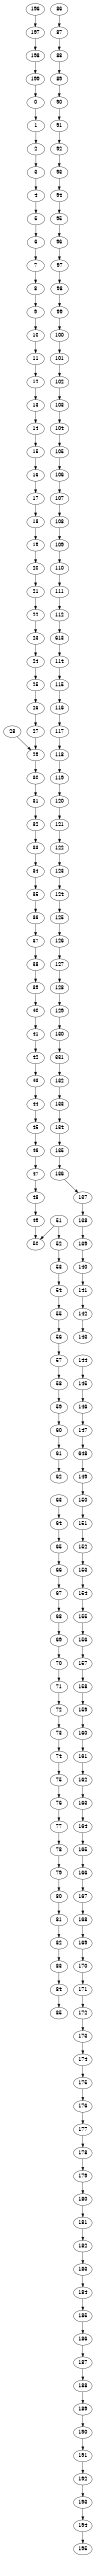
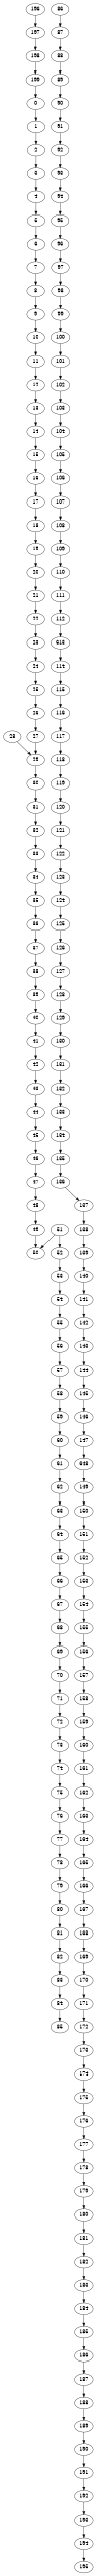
  strict digraph {
    node [delay=10]
    edge [weight=1.0]
    0 [delay=7]
    1 [delay=3]
    2 [delay=2]
    3
    4 [delay=4]
    5 [delay=9]
    6 [delay=5]
    7 [delay=4]
    8 [delay=8]
    9 [delay=3]
    10 [delay=8]
    11 [delay=9]
    12
    13
    14 [delay=7]
    15 [delay=3]
    16 [delay=7]
    17 [delay=5]
    18 [delay=9]
    19 [delay=8]
    20 [delay=3]
    21 [delay=3]
    22 [delay=1]
    23 [delay=3]
    24
    25 [delay=8]
    26 [delay=7]
    27 [delay=6]
    29
    28 [delay=3]
    30
    31 [delay=8]
    32
    33 [delay=2]
    34 [delay=3]
    35 [delay=6]
    36 [delay=5]
    37 [delay=6]
    38 [delay=9]
    39 [delay=6]
    40 [delay=4]
    41
    42
    43 [delay=7]
    44 [delay=2]
    45 [delay=9]
    46 [delay=1]
    47 [delay=8]
    48 [delay=8]
    49 [delay=3]
    50 [delay=1]
    51 [delay=1]
    52 [delay=2]
    53 [delay=1]
    54 [delay=4]
    55
    56 [delay=4]
    57 [delay=1]
    58 [delay=2]
    59 [delay=3]
    60 [delay=5]
    61 [delay=6]
    62 [delay=2]
    63 [delay=7]
    64 [delay=7]
    65 [delay=4]
    66 [delay=9]
    67 [delay=7]
    68 [delay=1]
    69 [delay=2]
    70 [delay=4]
    71 [delay=7]
    72 [delay=5]
    73 [delay=8]
    74 [delay=1]
    75 [delay=1]
    76 [delay=6]
    77 [delay=6]
    78 [delay=2]
    79 [delay=3]
    80
    81 [delay=2]
    82 [delay=8]
    83 [delay=7]
    84 [delay=6]
    85 [delay=9]
    86 [delay=8]
    87 [delay=6]
    88 [delay=9]
    89 [delay=5]
    90
    91 [delay=6]
    92 [delay=5]
    93 [delay=2]
    94 [delay=1]
    95 [delay=9]
    96 [delay=3]
    97 [delay=4]
    98 [delay=2]
    99
    100 [delay=4]
    101 [delay=8]
    102 [delay=7]
    103 [delay=7]
    104 [delay=3]
    105
    106 [delay=3]
    107 [delay=1]
    108 [delay=3]
    109
    110
    111 [delay=9]
    112 [delay=1]
    n114 [delay=2 label=613]
    114 [delay=7]
    115
    116 [delay=7]
    117 [delay=2]
    118 [delay=8]
    119 [delay=6]
    120 [delay=1]
    121 [delay=5]
    122 [delay=7]
    123 [delay=3]
    124 [delay=6]
    125 [delay=1]
    126 [delay=6]
    127 [delay=3]
    128 [delay=9]
    129 [delay=5]
    130 [delay=2]
-   131 [delay=1 label=331]
+   131 [delay=1]
    132
    133 [delay=3]
    134
    135 [delay=7]
    136 [delay=5]
    137
    138 [delay=2]
    139
    140 [delay=7]
    141
    142 [delay=8]
    143 [delay=7]
    144 [delay=4]
    145 [delay=2]
    146 [delay=7]
    147 [delay=6]
    n149 [delay=5 label=648]
    149 [delay=1]
    150 [delay=7]
    151 [delay=7]
    152 [delay=2]
    153 [delay=2]
    154 [delay=9]
    155 [delay=2]
    156 [delay=3]
    157 [delay=7]
    158 [delay=8]
    159 [delay=8]
    160 [delay=1]
    161 [delay=9]
    162 [delay=7]
    163 [delay=3]
    164 [delay=7]
    165 [delay=4]
    166 [delay=4]
    167 [delay=9]
    168 [delay=9]
    169 [delay=4]
    170 [delay=9]
    171 [delay=5]
    172 [delay=8]
    173 [delay=3]
    174
    175 [delay=4]
    176 [delay=5]
    177 [delay=6]
    178 [delay=6]
    179 [delay=6]
    180 [delay=5]
    181 [delay=8]
    182 [delay=6]
    183 [delay=5]
    184 [delay=2]
    185 [delay=6]
    186 [delay=4]
    187 [delay=9]
    188
    189 [delay=7]
    190 [delay=6]
    191
    192 [delay=1]
    193
    194 [delay=3]
    195 [delay=6]
    196 [delay=5]
    197
    198 [delay=6]
    199
    0 -> 1 [weight=0.0]
    1 -> 2 [weight=2.0]
    2 -> 3
    3 -> 4 [weight=0.0]
    4 -> 5 [weight=0.0]
    5 -> 6 [weight=4.0]
    6 -> 7 [weight=0.0]
    7 -> 8
    8 -> 9 [weight=2.0]
    9 -> 10
    10 -> 11
    11 -> 12 [weight=0.0]
    12 -> 13 [weight=0.0]
    13 -> 14 [weight=0.0]
    14 -> 15 [weight=0.0]
    15 -> 16 [weight=4.0]
    16 -> 17 [weight=2.0]
    17 -> 18
    18 -> 19 [weight=0.0]
    19 -> 20 [weight=2.0]
    20 -> 21 [weight=0.0]
    21 -> 22 [weight=0.0]
    22 -> 23 [weight=3.0]
    23 -> 24
    24 -> 25
    25 -> 26 [weight=0.0]
    26 -> 27 [weight=0.0]
    27 -> 29 [weight=3.0]
    29 -> 30
    28 -> 29
    30 -> 31
    31 -> 32
    32 -> 33
    33 -> 34
    34 -> 35 [weight=0.0]
    35 -> 36 [weight=2.0]
    36 -> 37
    37 -> 38
    38 -> 39 [weight=0.0]
    39 -> 40 [weight=0.0]
    40 -> 41
    41 -> 42 [weight=2.0]
    42 -> 43
    43 -> 44 [weight=0.0]
    44 -> 45
    45 -> 46 [weight=3.0]
    46 -> 47 [weight=0.0]
    47 -> 48
    48 -> 49 [weight=2.0]
    49 -> 50 [weight=0.0]
    51 -> 50
    51 -> 52 [weight=2.0]
    52 -> 53
    53 -> 54 [weight=0.0]
    54 -> 55 [weight=0.0]
    55 -> 56
    56 -> 57 [weight=3.0]
    57 -> 58 [weight=0.0]
    58 -> 59 [weight=0.0]
    59 -> 60
    60 -> 61
    61 -> 62 [weight=0.0]
+   62 -> 63 [weight=3.0]
    63 -> 64
    64 -> 65
    65 -> 66 [weight=2.0]
    66 -> 67
    67 -> 68
    68 -> 69 [weight=0.0]
    69 -> 70 [weight=2.0]
    70 -> 71 [weight=0.0]
    71 -> 72 [weight=2.0]
    72 -> 73
    73 -> 74
    74 -> 75
    75 -> 76
    76 -> 77
    77 -> 78
    78 -> 79 [weight=0.0]
    79 -> 80 [weight=0.0]
    80 -> 81
    81 -> 82 [weight=3.0]
    82 -> 83 [weight=0.0]
    83 -> 84 [weight=0.0]
    84 -> 85 [weight=0.0]
    86 -> 87 [weight=0.0]
    87 -> 88 [weight=2.0]
    88 -> 89 [weight=4.0]
    89 -> 90
    90 -> 91
    91 -> 92 [weight=0.0]
    92 -> 93 [weight=2.0]
    93 -> 94 [weight=0.0]
    94 -> 95
    95 -> 96
    96 -> 97 [weight=0.0]
    97 -> 98 [weight=2.0]
    98 -> 99 [weight=3.0]
    99 -> 100
    100 -> 101 [weight=0.0]
    101 -> 102
    102 -> 103 [weight=0.0]
    103 -> 104 [weight=0.0]
    104 -> 105
    105 -> 106 [weight=4.0]
    106 -> 107
    107 -> 108 [weight=0.0]
    108 -> 109 [weight=2.0]
    109 -> 110 [weight=0.0]
    110 -> 111 [weight=0.0]
    111 -> 112 [weight=2.0]
    112 -> n114 [weight=2.0]
    n114 -> 114
    114 -> 115 [weight=0.0]
    115 -> 116 [weight=0.0]
    116 -> 117 [weight=3.0]
    117 -> 118
    118 -> 119 [weight=0.0]
    119 -> 120 [weight=2.0]
    120 -> 121 [weight=0.0]
    121 -> 122
    122 -> 123 [weight=2.0]
    123 -> 124
    124 -> 125
    125 -> 126
    126 -> 127
    127 -> 128
    128 -> 129
    129 -> 130
    130 -> 131
    131 -> 132
    132 -> 133 [weight=0.0]
    133 -> 134
    134 -> 135
    135 -> 136
    136 -> 137 [weight=0.0]
    137 -> 138
    138 -> 139
    139 -> 140 [weight=3.0]
    140 -> 141 [weight=0.0]
    141 -> 142 [weight=0.0]
    142 -> 143
+   143 -> 144 [weight=0.0]
    144 -> 145 [weight=0.0]
    145 -> 146
    146 -> 147 [weight=0.0]
    147 -> n149 [weight=4.0]
    n149 -> 149
    149 -> 150 [weight=3.0]
    150 -> 151 [weight=0.0]
    151 -> 152
    152 -> 153 [weight=2.0]
    153 -> 154
    154 -> 155
    155 -> 156
    156 -> 157 [weight=0.0]
    157 -> 158 [weight=2.0]
    158 -> 159 [weight=0.0]
    159 -> 160 [weight=2.0]
    160 -> 161 [weight=0.0]
    161 -> 162 [weight=0.0]
    162 -> 163 [weight=3.0]
    163 -> 164
    164 -> 165
    165 -> 166 [weight=0.0]
    166 -> 167
    167 -> 168
    168 -> 169
    169 -> 170
    170 -> 171
    171 -> 172 [weight=0.0]
    172 -> 173 [weight=3.0]
    173 -> 174
    174 -> 175 [weight=0.0]
    175 -> 176 [weight=0.0]
    176 -> 177
    177 -> 178
    178 -> 179 [weight=2.0]
    179 -> 180 [weight=2.0]
    180 -> 181
    181 -> 182 [weight=0.0]
    182 -> 183 [weight=0.0]
    183 -> 184 [weight=2.0]
    184 -> 185
    185 -> 186 [weight=2.0]
    186 -> 187 [weight=0.0]
    187 -> 188 [weight=2.0]
    188 -> 189 [weight=0.0]
    189 -> 190 [weight=0.0]
    190 -> 191 [weight=2.0]
    191 -> 192 [weight=2.0]
    192 -> 193 [weight=0.0]
    193 -> 194 [weight=0.0]
    194 -> 195 [weight=2.0]
    196 -> 197 [weight=3.0]
    197 -> 198
    198 -> 199
    199 -> 0 [weight=0.0]
  }
